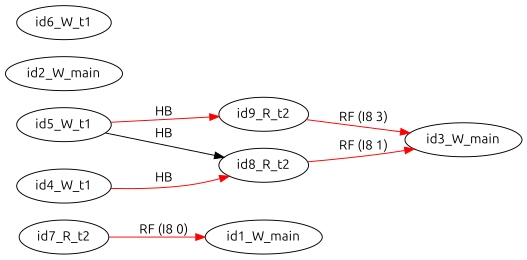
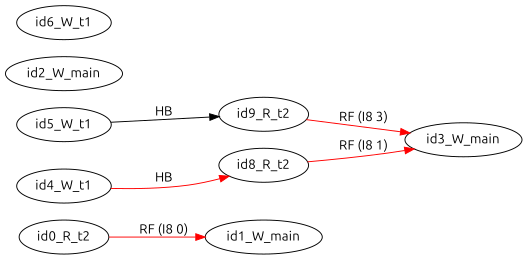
  digraph {
    fontname=Ubuntu
    rankdir=LR
    splines=true
    node [fontname=Ubuntu]
    edge [color=red fontname=Ubuntu]
-   id7_R_t2
+   id7_R_t2 [label=id0_R_t2]
    id1_W_main
    id8_R_t2
    id3_W_main
    id5_W_t1
    id9_R_t2
    id4_W_t1
    id2_W_main
    id6_W_t1
    id7_R_t2 -> id1_W_main [label="RF (I8 0)"]
    id8_R_t2 -> id3_W_main [label="RF (I8 1)"]
-   id5_W_t1 -> id8_R_t2 [color=black label=HB]
-   id5_W_t1 -> id9_R_t2 [label=HB]
+   id5_W_t1 -> id9_R_t2 [color=black label=HB]
    id9_R_t2 -> id3_W_main [label="RF (I8 3)"]
    id4_W_t1 -> id8_R_t2 [label=HB]
  }
